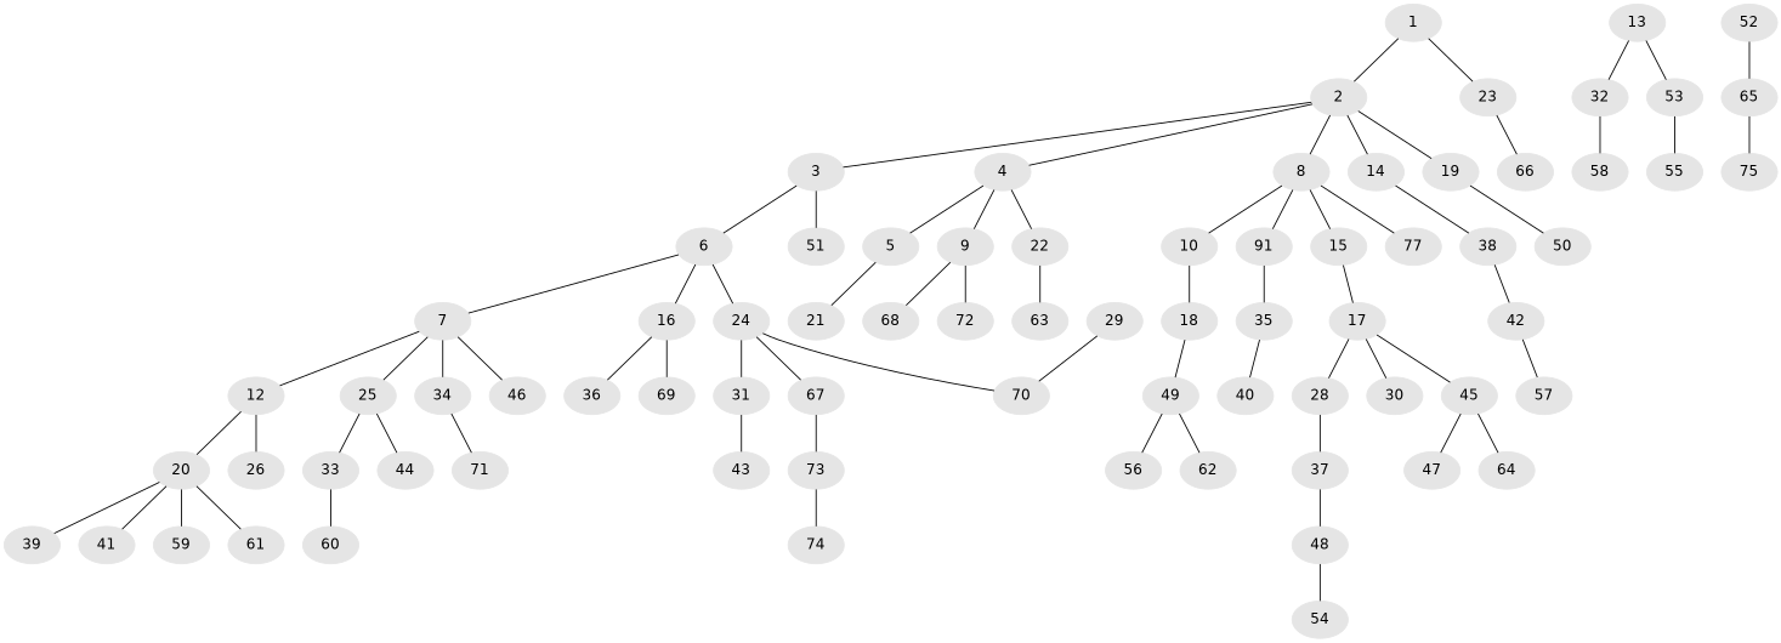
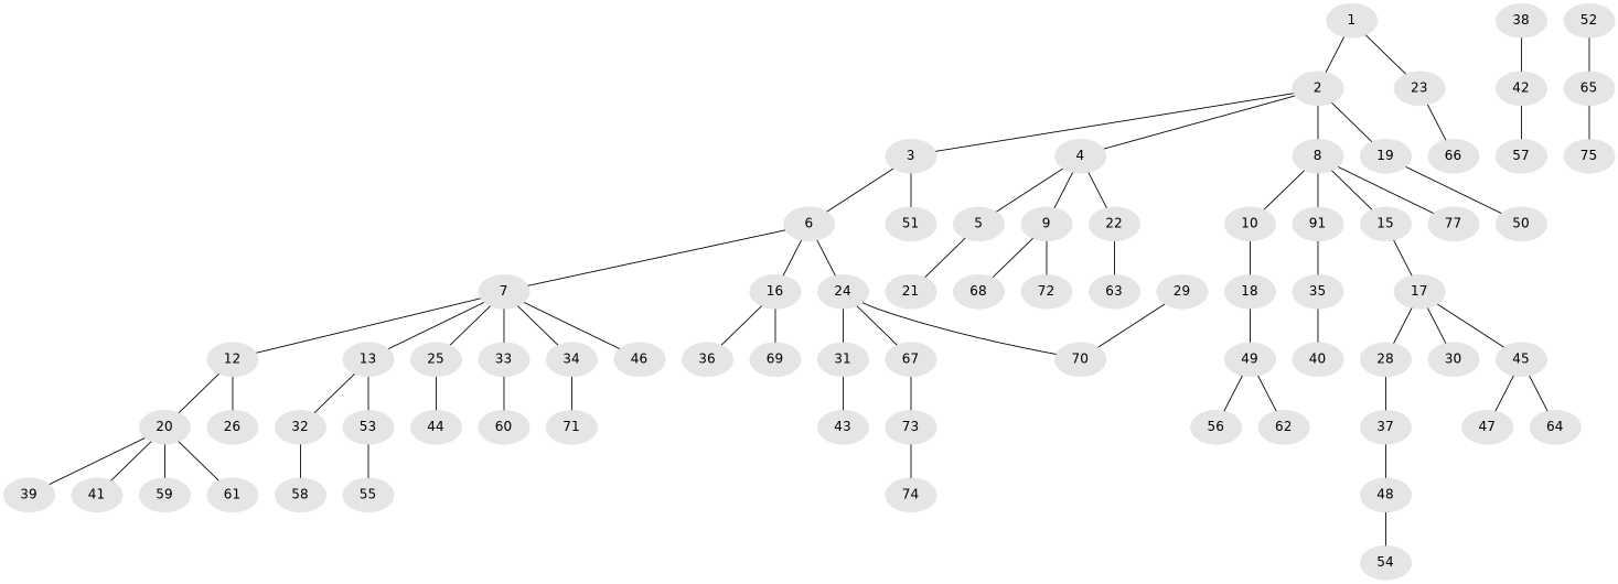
  graph {
    fontname="DejaVu Sans"
    node [color=gray90 fontname="DejaVu Sans" style=filled]
    edge [fontname="DejaVu Sans"]
    1
    2
    23
    3
    4
    8
-   14
    19
    66
    6
    51
    5
    9
    22
    10
    n16 [label=91]
    15
    n18 [label=77]
    38
    50
    7
    16
    24
    21
    68
    72
    63
    12
    13
    25
    33
    34
    46
    36
    69
    31
    67
    70
    20
    26
    32
    53
    44
    60
    71
    18
    35
    17
    52
    65
    49
    40
    39
    41
    59
    61
    58
    55
    42
    28
    30
    45
    37
    47
    64
    56
    62
    29
    43
    73
    48
    54
    57
    75
    74
    1 -- 2
    1 -- 23
    2 -- 3
    2 -- 4
    2 -- 8
-   2 -- 14
    2 -- 19
    23 -- 66
    3 -- 6
    3 -- 51
    4 -- 5
    4 -- 9
    4 -- 22
    8 -- 10
    8 -- n16
    8 -- 15
    8 -- n18
-   14 -- 38
    19 -- 50
    6 -- 7
    6 -- 16
    6 -- 24
    5 -- 21
    9 -- 68
    9 -- 72
    22 -- 63
    10 -- 18
    n16 -- 35
    15 -- 17
    38 -- 42
    7 -- 12
+   7 -- 13
    7 -- 25
-   25 -- 33
+   7 -- 33
    7 -- 34
    7 -- 46
    16 -- 36
    16 -- 69
    24 -- 31
    24 -- 67
    24 -- 70
    12 -- 20
    12 -- 26
    13 -- 32
    13 -- 53
    25 -- 44
    33 -- 60
    34 -- 71
    31 -- 43
    67 -- 73
    20 -- 39
    20 -- 41
    20 -- 59
    20 -- 61
    32 -- 58
    53 -- 55
    18 -- 49
    35 -- 40
    17 -- 28
    17 -- 30
    17 -- 45
    52 -- 65
    65 -- 75
    49 -- 56
    49 -- 62
    42 -- 57
    28 -- 37
    45 -- 47
    45 -- 64
    37 -- 48
    29 -- 70
    73 -- 74
    48 -- 54
  }
